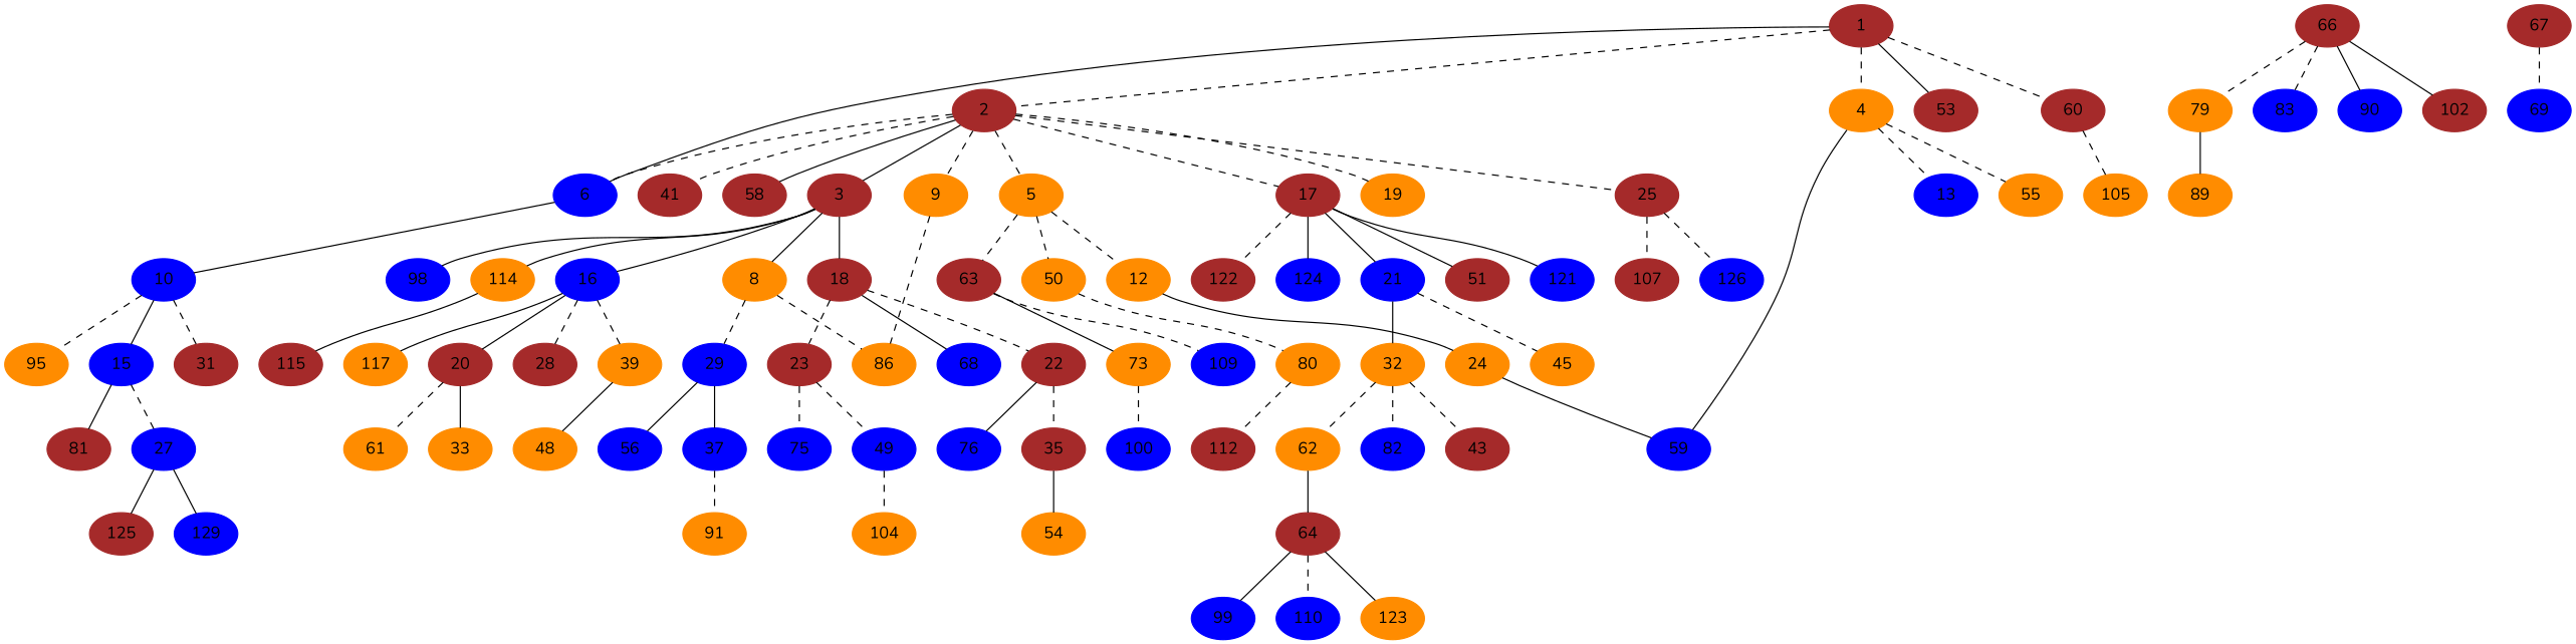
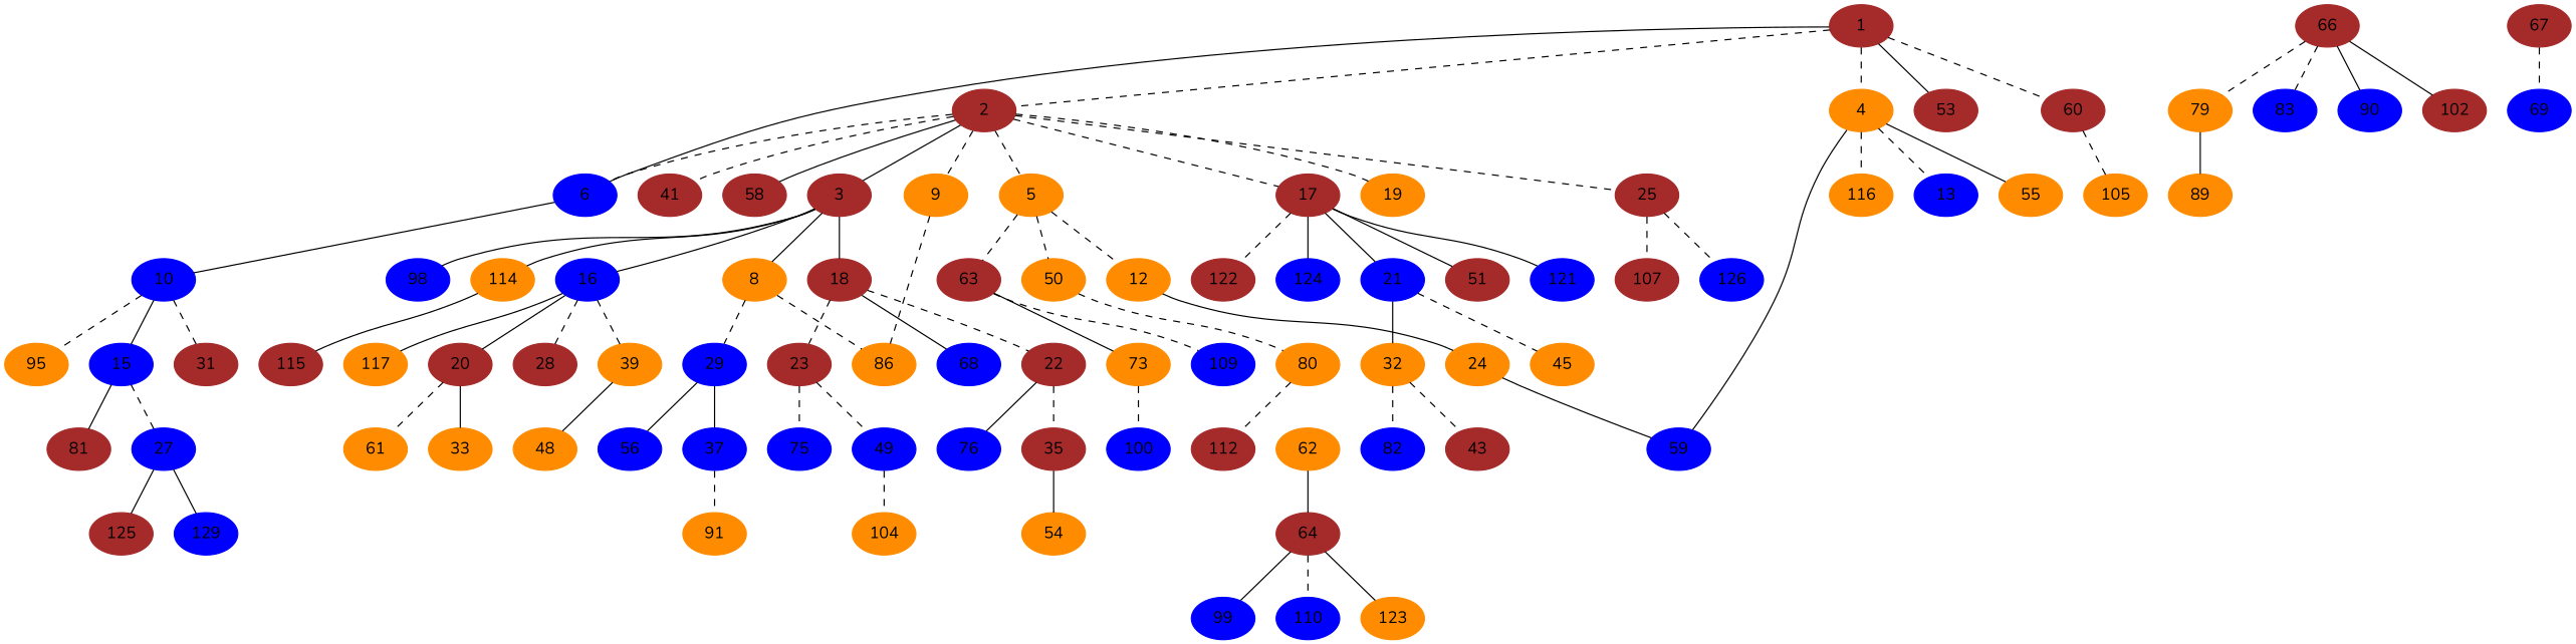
  graph {
    fontname=Nunito
    node [color=darkorange fontname=Nunito style=filled]
    edge [fontname=Nunito style=dashed]
    1 [color=brown super="+7"]
    2 [color=brown super="+38"]
    4 [super="+40"]
    6 [color=blue super="+30"]
    53 [color=brown super="+97"]
    60 [color=brown]
    3 [color=brown super="+11"]
    5 [super="+14"]
    9
    17 [color=brown super="+57"]
    19
    25 [color=brown super="+47"]
    41 [color=brown super="+78"]
    58 [color=brown]
    13 [color=blue]
    55 [super="+71"]
    59 [color=blue super="+65"]
+   116
    10 [color=blue super="+70"]
    105
    8
    16 [color=blue super="+42"]
    18 [color=brown super="+84"]
    98 [color=blue]
    114
    12 [super="+52"]
    50
    63 [color=brown]
    86
    21 [color=blue super="+111"]
    51 [color=brown]
    121 [color=blue]
    122 [color=brown]
    124 [color=blue]
    107 [color=brown]
    126 [color=blue super="+127"]
    29 [color=blue super="+93"]
    20 [color=brown super="+33"]
    28 [color=brown]
    39
    117
    22 [color=brown super="+77"]
    23 [color=brown]
    68 [color=blue super="+101"]
    115 [color=brown]
    24 [super="+103"]
    80 [super="+106"]
    73
    109 [color=blue]
    15 [color=blue super="+44"]
    31 [color=brown]
    95
    37 [color=blue super="+113"]
    56 [color=blue]
    27 [color=blue super="+74"]
    81 [color=brown super="+94"]
    125 [color=brown]
    129 [color=blue]
    n59 [label=33]
    61 [super="+118"]
    48 [super="+96"]
    32 [super="+46"]
    45
    35 [color=brown]
    76 [color=blue]
    49 [color=blue super="+92"]
    75 [color=blue super="+88"]
    43 [color=brown super="+119"]
    62
    82 [color=blue]
    54
    104
    66 [color=brown super="+72"]
    79
    83 [color=blue]
    90 [color=blue]
    102 [color=brown super="+120"]
    67 [color=brown super="+108"]
    69 [color=blue]
    91
    64 [color=brown super="+87"]
    112 [color=brown]
    99 [color=blue]
    110 [color=blue super="+128"]
    123
    100 [color=blue]
    89
    1 -- 2
    1 -- 4
    1 -- 6 [style=solid]
    1 -- 53 [style=solid]
    1 -- 60
    2 -- 6
    2 -- 3 [style=solid]
    2 -- 5
    2 -- 9
    2 -- 17
    2 -- 19
    2 -- 25
    2 -- 41
    2 -- 58 [style=solid]
    4 -- 13
-   4 -- 55
+   4 -- 55 [style=solid]
    4 -- 59 [style=solid]
+   4 -- 116
    6 -- 10 [style=solid]
    60 -- 105
    3 -- 8 [style=solid]
    3 -- 16 [style=solid]
    3 -- 18 [style=solid]
    3 -- 98 [style=solid]
    3 -- 114 [style=solid]
    5 -- 12
    5 -- 50
    5 -- 63
    9 -- 86
    17 -- 21 [style=solid]
    17 -- 51 [style=solid]
    17 -- 121 [style=solid]
    17 -- 122
    17 -- 124 [style=solid]
    25 -- 107
    25 -- 126
    10 -- 15 [style=solid]
    10 -- 31
    10 -- 95
    8 -- 86
    8 -- 29
    16 -- 20 [style=solid]
    16 -- 28
    16 -- 39
    16 -- 117 [style=solid]
    18 -- 22
    18 -- 23
    18 -- 68 [style=solid]
    114 -- 115 [style=solid]
    12 -- 24 [style=solid]
    50 -- 80
    63 -- 73 [style=solid]
    63 -- 109
    21 -- 32 [style=solid]
    21 -- 45
    29 -- 37 [style=solid]
    29 -- 56 [style=solid]
    20 -- n59 [style=solid]
    20 -- 61
    39 -- 48 [style=solid]
    22 -- 35
    22 -- 76 [style=solid]
    23 -- 49
    23 -- 75
    24 -- 59 [style=solid]
    80 -- 112
    73 -- 100
    15 -- 27
    15 -- 81 [style=solid]
    37 -- 91
    27 -- 125 [style=solid]
    27 -- 129 [style=solid]
    32 -- 43
-   32 -- 62
    32 -- 82
    35 -- 54 [style=solid]
    49 -- 104
    62 -- 64 [style=solid]
    66 -- 79
    66 -- 83
    66 -- 90 [style=solid]
    66 -- 102 [style=solid]
    79 -- 89 [style=solid]
    67 -- 69
    64 -- 99 [style=solid]
    64 -- 110
    64 -- 123 [style=solid]
  }
